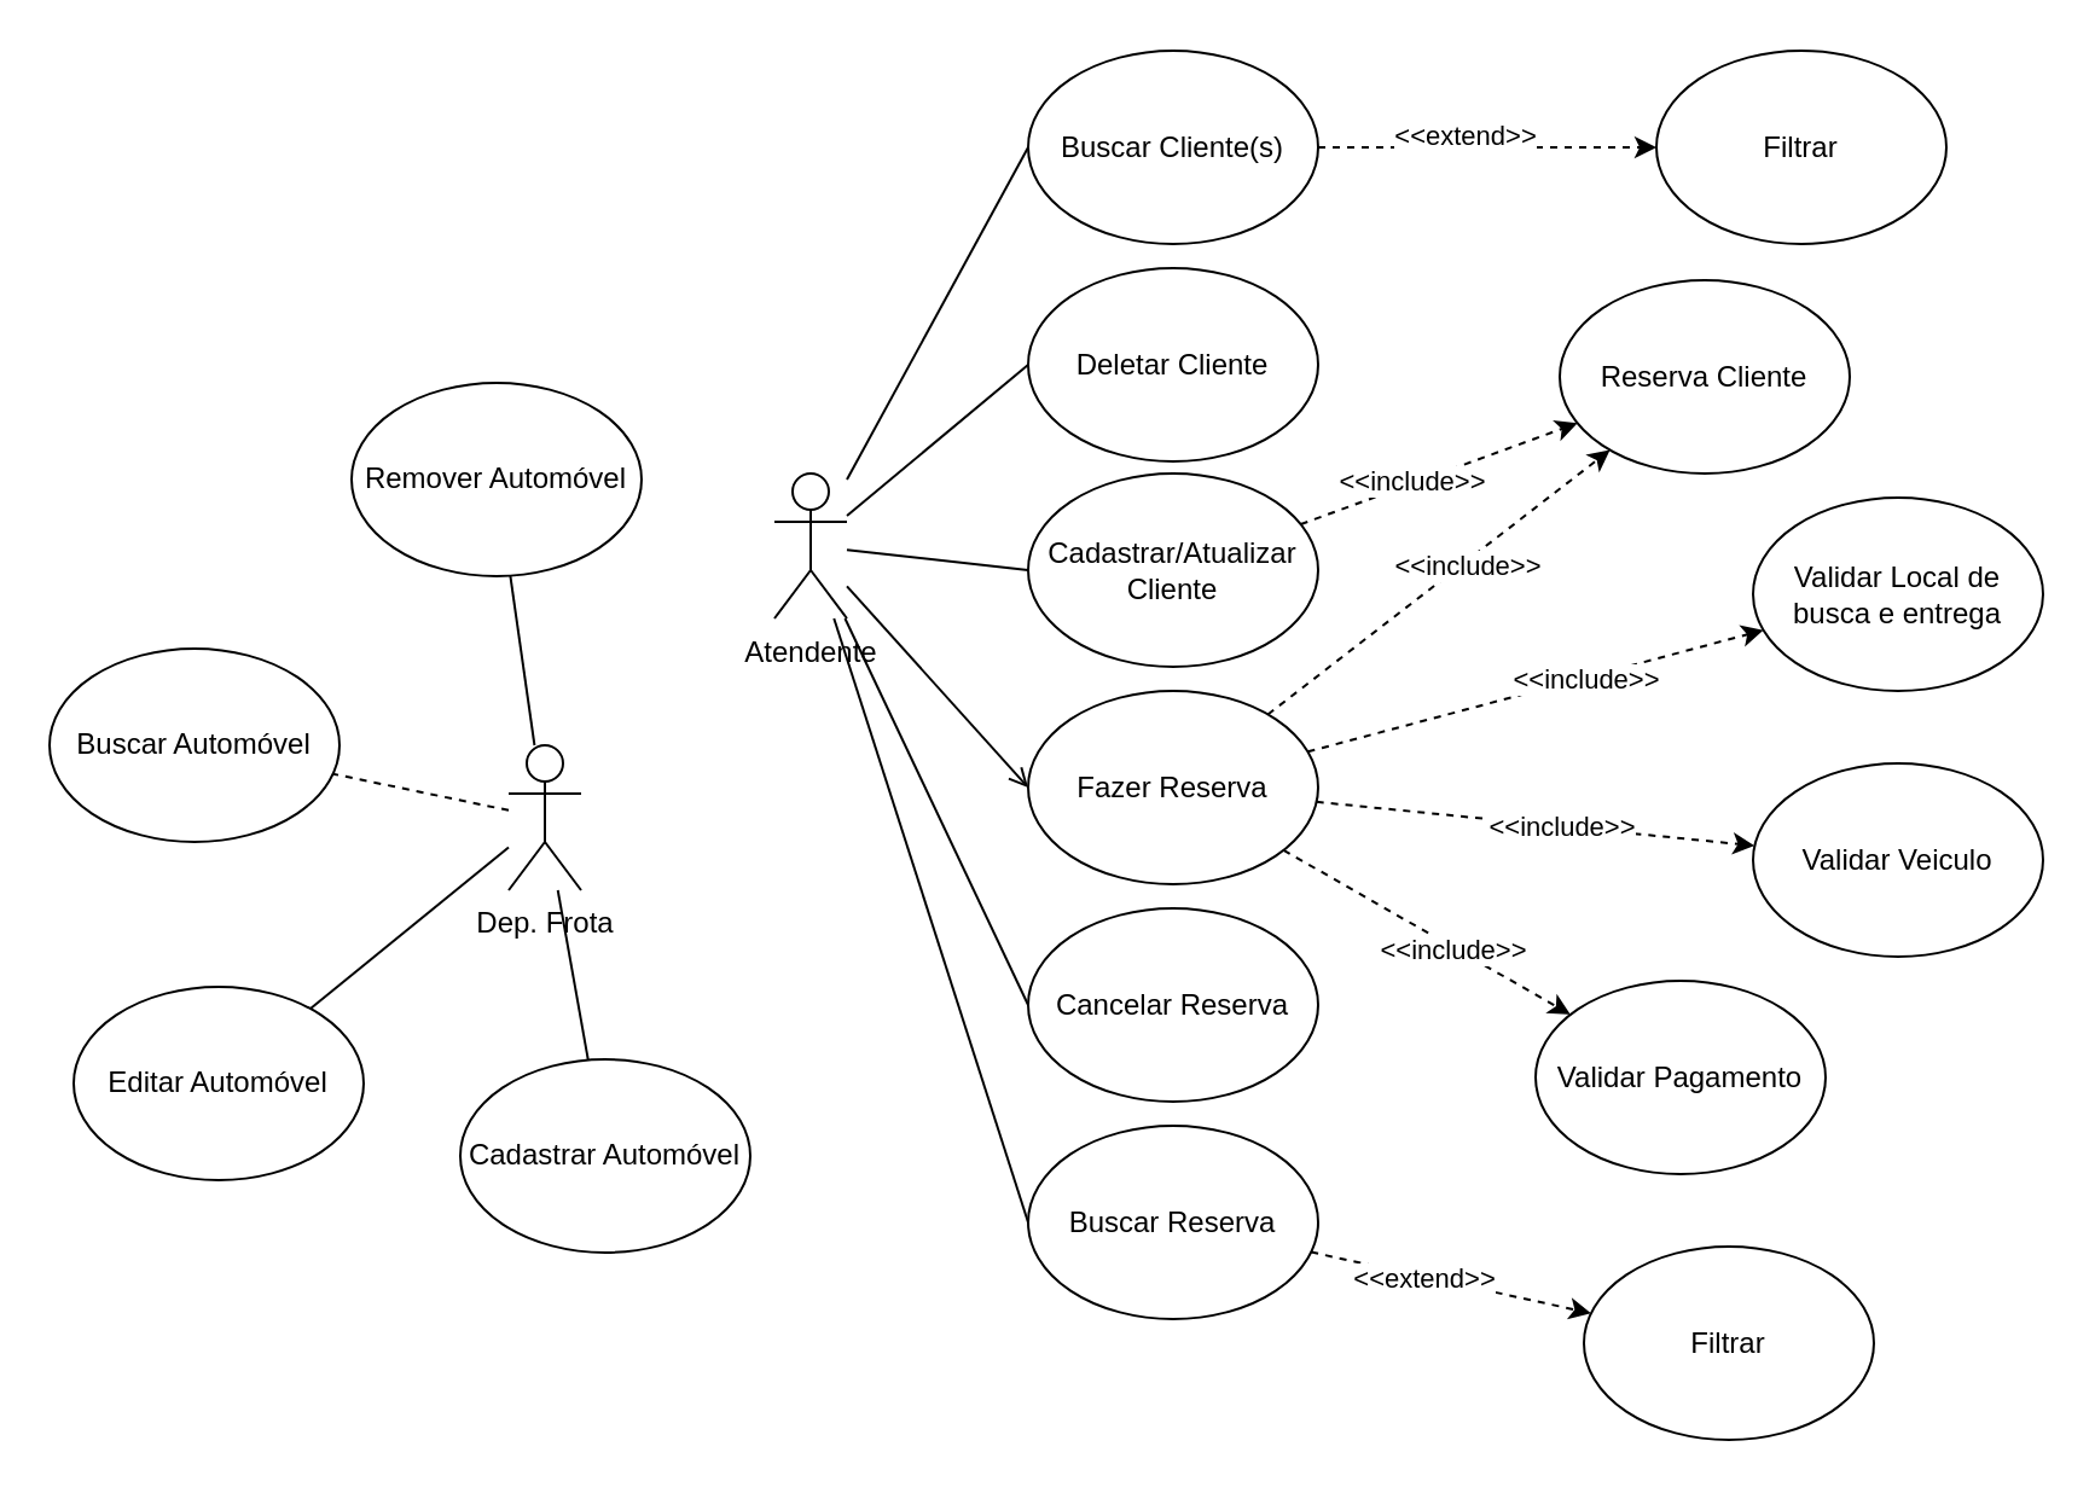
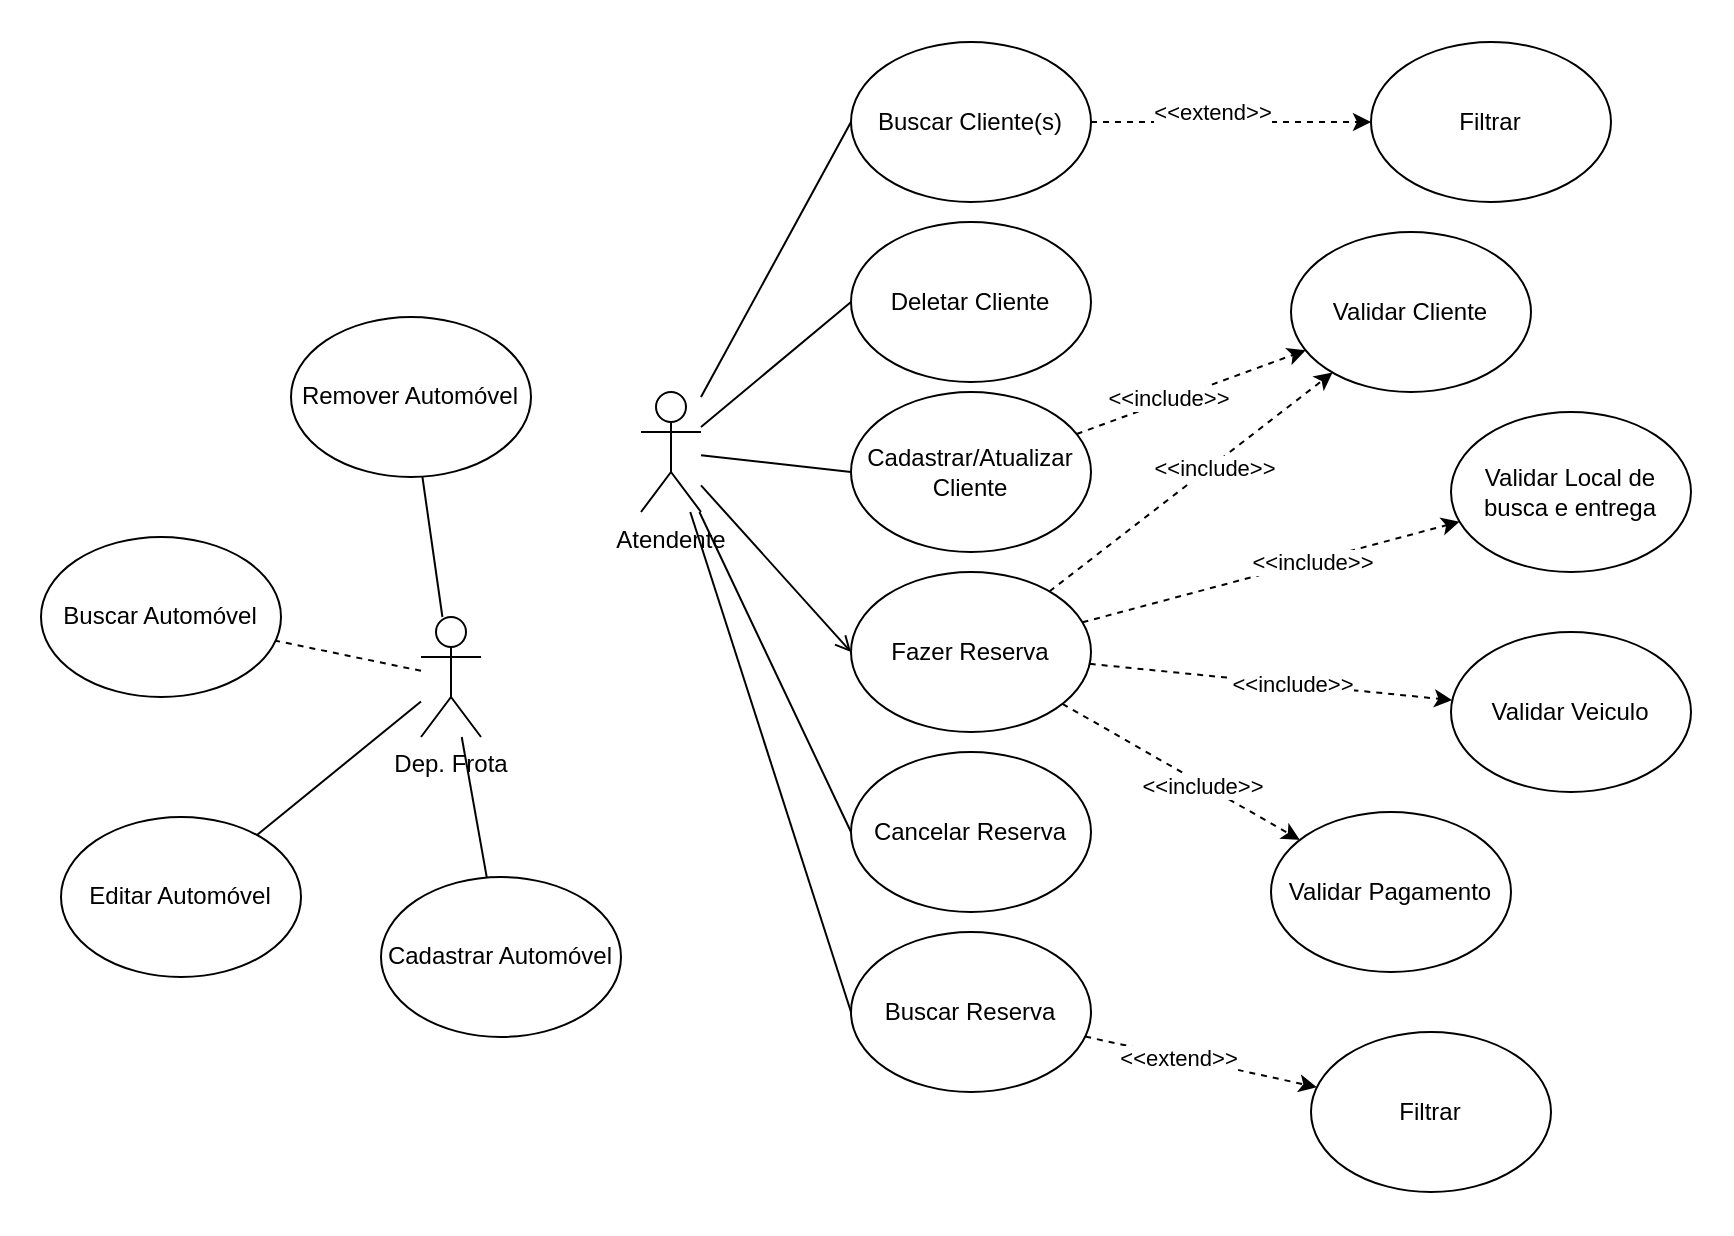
  <mxCell id="0" />
  <mxCell id="1" parent="0" />
  <mxCell id="2" style="rounded=0;orthogonalLoop=1;jettySize=auto;html=1;entryX=0;entryY=0.5;entryDx=0;entryDy=0;endArrow=none;endFill=0;" parent="1" source="4" target="10" edge="1"><mxGeometry relative="1" as="geometry"><mxPoint x="250" y="135.5" as="targetPoint" /></mxGeometry></mxCell>
  <mxCell id="3" style="rounded=0;orthogonalLoop=1;jettySize=auto;html=1;entryX=0;entryY=0.5;entryDx=0;entryDy=0;endArrow=open;endFill=0;" parent="1" source="4" target="15" edge="1"><mxGeometry relative="1" as="geometry"><mxPoint x="245" y="375.5" as="targetPoint" /></mxGeometry></mxCell>
  <mxCell id="4" value="Atendente" style="shape=umlActor;verticalLabelPosition=bottom;verticalAlign=top;html=1;outlineConnect=0;" parent="1" vertex="1"><mxGeometry x="320" y="195.5" width="30" height="60" as="geometry" /></mxCell>
  <mxCell id="5" style="rounded=0;orthogonalLoop=1;jettySize=auto;html=1;endArrow=none;endFill=0;" parent="1" source="6" target="37" edge="1"><mxGeometry relative="1" as="geometry"><mxPoint x="208.19" y="538.057" as="targetPoint" /></mxGeometry></mxCell>
  <mxCell id="6" value="Dep. Frota" style="shape=umlActor;verticalLabelPosition=bottom;verticalAlign=top;html=1;outlineConnect=0;" parent="1" vertex="1"><mxGeometry x="210" y="308" width="30" height="60" as="geometry" /></mxCell>
  <mxCell id="7" value="Cadastrar/Atualizar Cliente" style="ellipse;whiteSpace=wrap;html=1;" parent="1" vertex="1"><mxGeometry x="425" y="195.5" width="120" height="80" as="geometry" /></mxCell>
  <mxCell id="8" style="rounded=0;orthogonalLoop=1;jettySize=auto;html=1;dashed=1;" parent="1" source="7" target="18" edge="1"><mxGeometry relative="1" as="geometry"><mxPoint x="615" y="150.5" as="targetPoint" /></mxGeometry></mxCell>
  <mxCell id="9" value="&amp;lt;&amp;lt;include&amp;gt;&amp;gt;" style="edgeLabel;html=1;align=center;verticalAlign=middle;resizable=0;points=[];fontSize=11;fontFamily=Helvetica;fontColor=default;" parent="8" vertex="1" connectable="0"><mxGeometry x="-0.19" y="1" relative="1" as="geometry"><mxPoint as="offset" /></mxGeometry></mxCell>
  <mxCell id="10" value="Buscar Cliente(s)" style="ellipse;whiteSpace=wrap;html=1;" parent="1" vertex="1"><mxGeometry x="425" y="20.5" width="120" height="80" as="geometry" /></mxCell>
  <mxCell id="11" value="Filtrar" style="ellipse;whiteSpace=wrap;html=1;" parent="1" vertex="1"><mxGeometry x="685" y="20.5" width="120" height="80" as="geometry" /></mxCell>
  <mxCell id="12" style="rounded=0;orthogonalLoop=1;jettySize=auto;html=1;dashed=1;" parent="1" source="10" target="11" edge="1"><mxGeometry relative="1" as="geometry"><mxPoint x="565" y="114.5" as="sourcePoint" /><mxPoint x="631" y="80.5" as="targetPoint" /></mxGeometry></mxCell>
  <mxCell id="13" value="&amp;lt;&amp;lt;extend&amp;gt;&amp;gt;" style="edgeLabel;html=1;align=center;verticalAlign=middle;resizable=0;points=[];fontSize=11;fontFamily=Helvetica;fontColor=default;" parent="12" vertex="1" connectable="0"><mxGeometry x="0.076" y="1" relative="1" as="geometry"><mxPoint x="-15" y="-4" as="offset" /></mxGeometry></mxCell>
  <mxCell id="14" value="Deletar Cliente" style="ellipse;whiteSpace=wrap;html=1;" parent="1" vertex="1"><mxGeometry x="425" y="110.5" width="120" height="80" as="geometry" /></mxCell>
  <mxCell id="15" value="Fazer Reserva" style="ellipse;whiteSpace=wrap;html=1;" parent="1" vertex="1"><mxGeometry x="425" y="285.5" width="120" height="80" as="geometry" /></mxCell>
  <mxCell id="16" value="Cancelar Reserva" style="ellipse;whiteSpace=wrap;html=1;" parent="1" vertex="1"><mxGeometry x="425" y="375.5" width="120" height="80" as="geometry" /></mxCell>
  <mxCell id="17" value="Buscar Reserva" style="ellipse;whiteSpace=wrap;html=1;" parent="1" vertex="1"><mxGeometry x="425" y="465.5" width="120" height="80" as="geometry" /></mxCell>
- <mxCell id="18" value="Reserva Cliente" style="ellipse;whiteSpace=wrap;html=1;" parent="1" vertex="1"><mxGeometry x="645" y="115.5" width="120" height="80" as="geometry" /></mxCell>
+ <mxCell id="18" value="Validar Cliente" style="ellipse;whiteSpace=wrap;html=1;" parent="1" vertex="1"><mxGeometry x="645" y="115.5" width="120" height="80" as="geometry" /></mxCell>
  <mxCell id="19" value="Validar Local de busca e entrega" style="ellipse;whiteSpace=wrap;html=1;" parent="1" vertex="1"><mxGeometry x="725" y="205.5" width="120" height="80" as="geometry" /></mxCell>
  <mxCell id="20" value="Validar Veiculo" style="ellipse;whiteSpace=wrap;html=1;" parent="1" vertex="1"><mxGeometry x="725" y="315.5" width="120" height="80" as="geometry" /></mxCell>
  <mxCell id="21" value="Validar Pagamento" style="ellipse;whiteSpace=wrap;html=1;" parent="1" vertex="1"><mxGeometry x="635" y="405.5" width="120" height="80" as="geometry" /></mxCell>
  <mxCell id="22" style="rounded=0;orthogonalLoop=1;jettySize=auto;html=1;dashed=1;" parent="1" source="15" target="18" edge="1"><mxGeometry relative="1" as="geometry"><mxPoint x="555" y="155.5" as="sourcePoint" /><mxPoint x="625" y="155.5" as="targetPoint" /></mxGeometry></mxCell>
  <mxCell id="23" value="&amp;lt;&amp;lt;include&amp;gt;&amp;gt;" style="edgeLabel;html=1;align=center;verticalAlign=middle;resizable=0;points=[];fontSize=11;fontFamily=Helvetica;fontColor=default;" parent="22" vertex="1" connectable="0"><mxGeometry x="0.153" y="-2" relative="1" as="geometry"><mxPoint as="offset" /></mxGeometry></mxCell>
  <mxCell id="24" style="rounded=0;orthogonalLoop=1;jettySize=auto;html=1;dashed=1;" parent="1" source="15" target="19" edge="1"><mxGeometry relative="1" as="geometry"><mxPoint x="565" y="165.5" as="sourcePoint" /><mxPoint x="635" y="165.5" as="targetPoint" /></mxGeometry></mxCell>
  <mxCell id="25" value="&amp;lt;&amp;lt;include&amp;gt;&amp;gt;" style="edgeLabel;html=1;align=center;verticalAlign=middle;resizable=0;points=[];fontSize=11;fontFamily=Helvetica;fontColor=default;" parent="24" vertex="1" connectable="0"><mxGeometry x="0.215" y="-1" relative="1" as="geometry"><mxPoint as="offset" /></mxGeometry></mxCell>
  <mxCell id="26" style="rounded=0;orthogonalLoop=1;jettySize=auto;html=1;dashed=1;" parent="1" source="15" target="20" edge="1"><mxGeometry relative="1" as="geometry"><mxPoint x="545" y="325.5" as="sourcePoint" /><mxPoint x="625" y="155.5" as="targetPoint" /></mxGeometry></mxCell>
  <mxCell id="27" value="&amp;lt;&amp;lt;include&amp;gt;&amp;gt;" style="edgeLabel;html=1;align=center;verticalAlign=middle;resizable=0;points=[];fontSize=11;fontFamily=Helvetica;fontColor=default;" parent="26" vertex="1" connectable="0"><mxGeometry x="0.117" relative="1" as="geometry"><mxPoint as="offset" /></mxGeometry></mxCell>
  <mxCell id="28" style="rounded=0;orthogonalLoop=1;jettySize=auto;html=1;dashed=1;" parent="1" source="15" target="21" edge="1"><mxGeometry relative="1" as="geometry"><mxPoint x="565" y="165.5" as="sourcePoint" /><mxPoint x="635" y="165.5" as="targetPoint" /></mxGeometry></mxCell>
  <mxCell id="29" value="&amp;lt;&amp;lt;include&amp;gt;&amp;gt;" style="edgeLabel;html=1;align=center;verticalAlign=middle;resizable=0;points=[];fontSize=11;fontFamily=Helvetica;fontColor=default;" parent="28" vertex="1" connectable="0"><mxGeometry x="0.184" y="-1" relative="1" as="geometry"><mxPoint as="offset" /></mxGeometry></mxCell>
  <mxCell id="30" value="Filtrar" style="ellipse;whiteSpace=wrap;html=1;" parent="1" vertex="1"><mxGeometry x="655" y="515.5" width="120" height="80" as="geometry" /></mxCell>
  <mxCell id="31" style="rounded=0;orthogonalLoop=1;jettySize=auto;html=1;dashed=1;" parent="1" source="17" target="30" edge="1"><mxGeometry relative="1" as="geometry"><mxPoint x="555" y="155.5" as="sourcePoint" /><mxPoint x="625" y="155.5" as="targetPoint" /></mxGeometry></mxCell>
  <mxCell id="32" value="&amp;lt;&amp;lt;extend&amp;gt;&amp;gt;" style="edgeLabel;html=1;align=center;verticalAlign=middle;resizable=0;points=[];fontSize=11;fontFamily=Helvetica;fontColor=default;" parent="31" vertex="1" connectable="0"><mxGeometry x="-0.176" relative="1" as="geometry"><mxPoint x="-1" as="offset" /></mxGeometry></mxCell>
  <mxCell id="33" style="rounded=0;orthogonalLoop=1;jettySize=auto;html=1;entryX=0;entryY=0.5;entryDx=0;entryDy=0;endArrow=none;endFill=0;" parent="1" source="4" target="14" edge="1"><mxGeometry relative="1" as="geometry"><mxPoint x="55" y="213.5" as="sourcePoint" /><mxPoint x="435" y="155.5" as="targetPoint" /></mxGeometry></mxCell>
  <mxCell id="34" style="rounded=0;orthogonalLoop=1;jettySize=auto;html=1;entryX=0;entryY=0.5;entryDx=0;entryDy=0;endArrow=none;endFill=0;" parent="1" source="4" target="7" edge="1"><mxGeometry relative="1" as="geometry"><mxPoint x="65" y="200.5" as="sourcePoint" /><mxPoint x="435" y="335.5" as="targetPoint" /></mxGeometry></mxCell>
  <mxCell id="35" style="rounded=0;orthogonalLoop=1;jettySize=auto;html=1;entryX=0;entryY=0.5;entryDx=0;entryDy=0;endArrow=none;endFill=0;" parent="1" source="4" target="16" edge="1"><mxGeometry relative="1" as="geometry"><mxPoint x="75" y="210.5" as="sourcePoint" /><mxPoint x="445" y="345.5" as="targetPoint" /></mxGeometry></mxCell>
  <mxCell id="36" style="rounded=0;orthogonalLoop=1;jettySize=auto;html=1;entryX=0;entryY=0.5;entryDx=0;entryDy=0;endArrow=none;endFill=0;" parent="1" source="4" target="17" edge="1"><mxGeometry relative="1" as="geometry"><mxPoint x="65" y="195.5" as="sourcePoint" /><mxPoint x="435" y="425.5" as="targetPoint" /></mxGeometry></mxCell>
  <mxCell id="37" value="Cadastrar Automóvel" style="ellipse;whiteSpace=wrap;html=1;" parent="1" vertex="1"><mxGeometry x="190" y="438" width="120" height="80" as="geometry" /></mxCell>
  <mxCell id="38" value="Remover Automóvel" style="ellipse;whiteSpace=wrap;html=1;" parent="1" vertex="1"><mxGeometry x="145" y="158" width="120" height="80" as="geometry" /></mxCell>
  <mxCell id="39" value="Editar Automóvel" style="ellipse;whiteSpace=wrap;html=1;" parent="1" vertex="1"><mxGeometry x="30" y="408" width="120" height="80" as="geometry" /></mxCell>
  <mxCell id="40" value="Buscar Automóvel" style="ellipse;whiteSpace=wrap;html=1;" parent="1" vertex="1"><mxGeometry x="20" y="268" width="120" height="80" as="geometry" /></mxCell>
  <mxCell id="41" style="rounded=0;orthogonalLoop=1;jettySize=auto;html=1;endArrow=none;endFill=0;" parent="1" source="6" target="38" edge="1"><mxGeometry relative="1" as="geometry"><mxPoint x="310" y="618" as="targetPoint" /><mxPoint x="243" y="378" as="sourcePoint" /></mxGeometry></mxCell>
  <mxCell id="42" style="rounded=0;orthogonalLoop=1;jettySize=auto;html=1;endArrow=none;endFill=0;" parent="1" source="6" target="39" edge="1"><mxGeometry relative="1" as="geometry"><mxPoint x="320" y="628" as="targetPoint" /><mxPoint x="253" y="388" as="sourcePoint" /></mxGeometry></mxCell>
  <mxCell id="43" style="rounded=0;orthogonalLoop=1;jettySize=auto;html=1;endArrow=none;endFill=0;dashed=1;" parent="1" source="6" target="40" edge="1"><mxGeometry relative="1" as="geometry"><mxPoint x="330" y="638" as="targetPoint" /><mxPoint x="263" y="398" as="sourcePoint" /></mxGeometry></mxCell>
